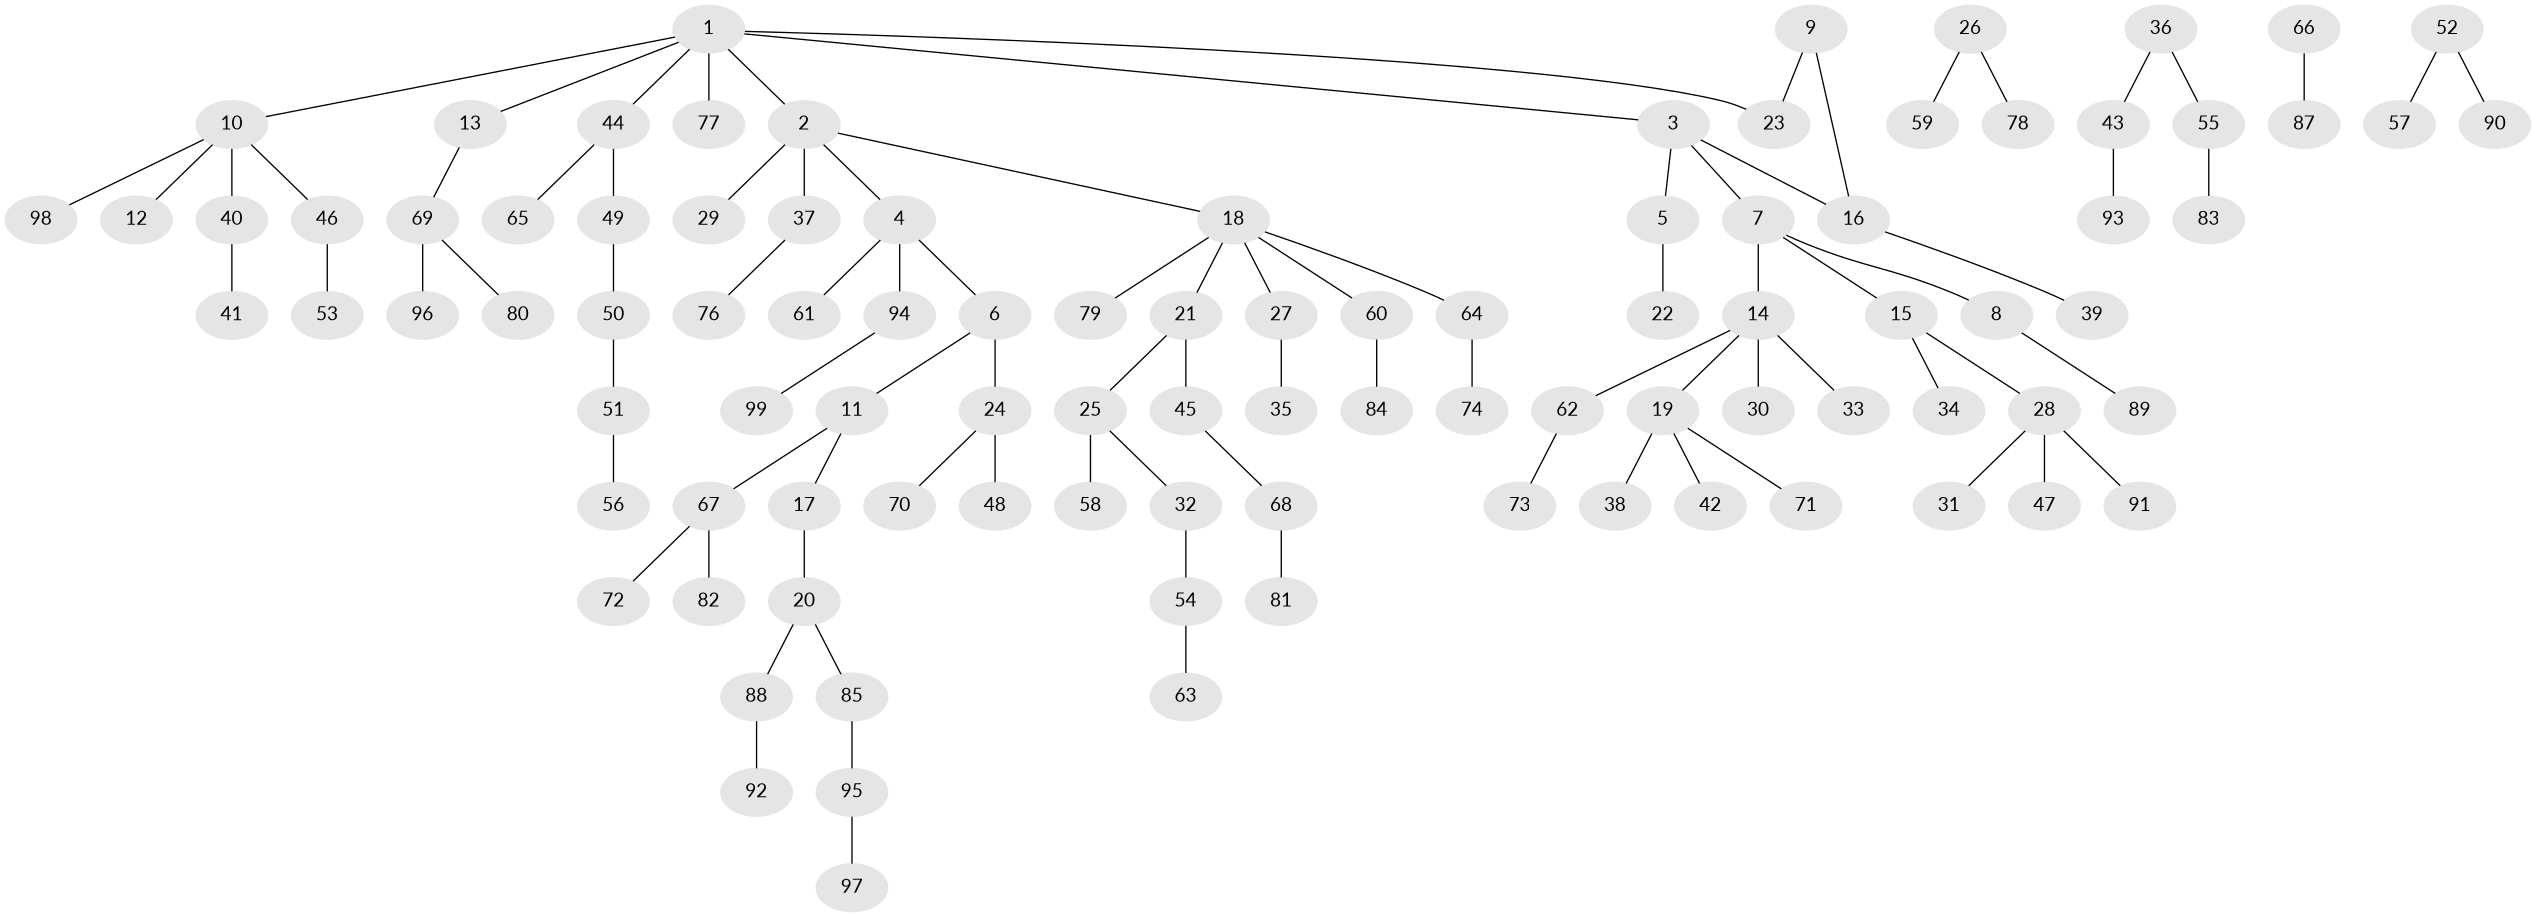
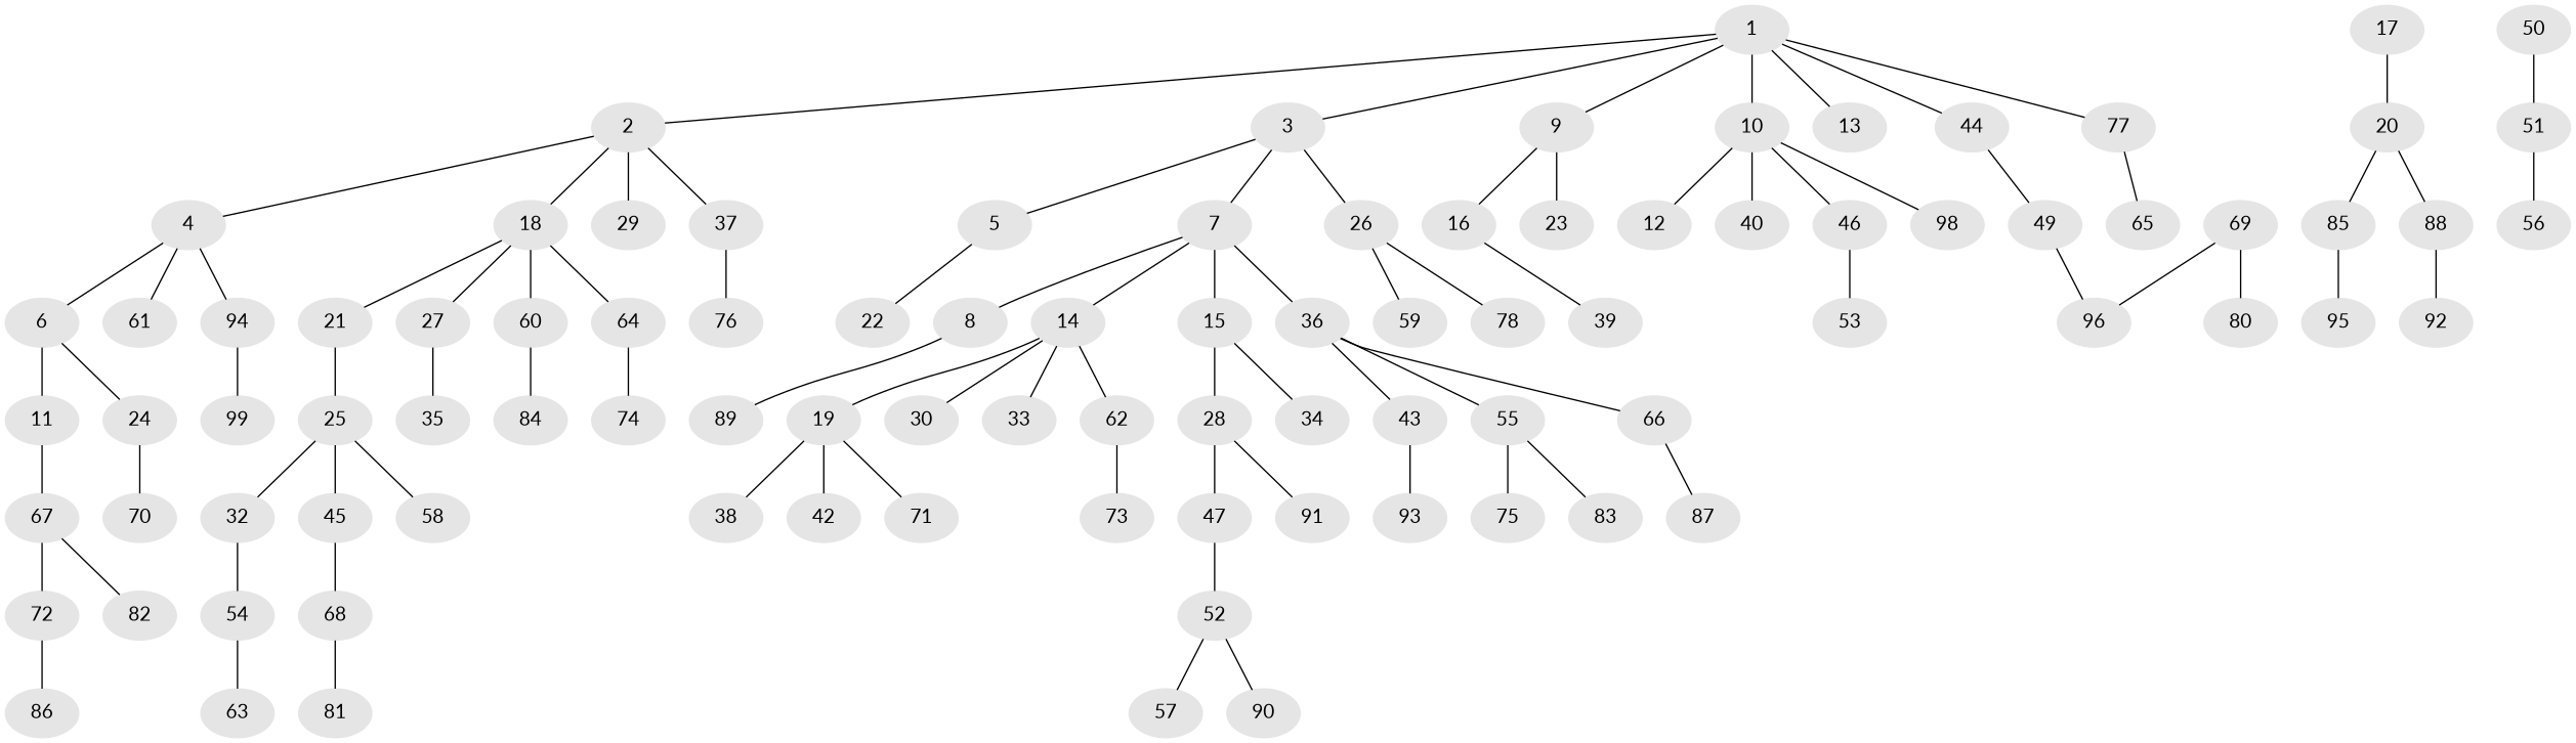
  graph {
    fontname=Lato
    node [color=gray90 fontname=Lato style=filled]
    edge [fontname=Lato]
    1
    2
    3
    9
    10
    13
    44
    77
    4
    18
    29
    37
    5
    7
    26
    16
    23
    12
    40
    46
    98
    69
    49
    65
    6
    61
    94
    21
    27
    60
    64
-   79
    76
    22
    8
    14
    15
    36
    59
    78
    11
    24
    99
    17
    67
-   48
    70
    89
    19
    30
    33
    62
    28
    34
    43
    55
    66
    39
-   41
    53
    20
    72
    82
    80
    96
    38
    42
    71
    73
-   31
    47
    91
    85
    88
    25
    35
    84
    74
    95
    92
    32
    45
    58
    54
    68
    52
    63
    93
+   75
    83
    87
    50
    81
    57
    90
    51
    56
-   97
+   86
    1 -- 2
    1 -- 3
-   1 -- 23
+   1 -- 9
    1 -- 10
    1 -- 13
    1 -- 44
    1 -- 77
    2 -- 4
    2 -- 18
    2 -- 29
    2 -- 37
    3 -- 5
    3 -- 7
-   3 -- 16
+   3 -- 26
    9 -- 16
    9 -- 23
    10 -- 12
    10 -- 40
    10 -- 46
    10 -- 98
-   13 -- 69
    44 -- 49
-   44 -- 65
+   77 -- 65
    4 -- 6
    4 -- 61
    4 -- 94
    18 -- 21
    18 -- 27
    18 -- 60
    18 -- 64
-   18 -- 79
    37 -- 76
    5 -- 22
    7 -- 8
    7 -- 14
    7 -- 15
+   7 -- 36
    26 -- 59
    26 -- 78
    16 -- 39
-   40 -- 41
    46 -- 53
    69 -- 80
    69 -- 96
-   49 -- 50
+   49 -- 96
    6 -- 11
    6 -- 24
    94 -- 99
    21 -- 25
    27 -- 35
    60 -- 84
    64 -- 74
    8 -- 89
    14 -- 19
    14 -- 30
    14 -- 33
    14 -- 62
    15 -- 28
    15 -- 34
    36 -- 43
    36 -- 55
-   11 -- 17
+   36 -- 66
    11 -- 67
-   24 -- 48
    24 -- 70
    17 -- 20
    67 -- 72
    67 -- 82
    19 -- 38
    19 -- 42
    19 -- 71
    62 -- 73
-   28 -- 31
    28 -- 47
    28 -- 91
    43 -- 93
+   55 -- 75
    55 -- 83
    66 -- 87
    20 -- 85
    20 -- 88
+   72 -- 86
+   47 -- 52
    85 -- 95
    88 -- 92
    25 -- 32
-   21 -- 45
+   25 -- 45
    25 -- 58
-   95 -- 97
    32 -- 54
    45 -- 68
    54 -- 63
    68 -- 81
    52 -- 57
    52 -- 90
    50 -- 51
    51 -- 56
  }
